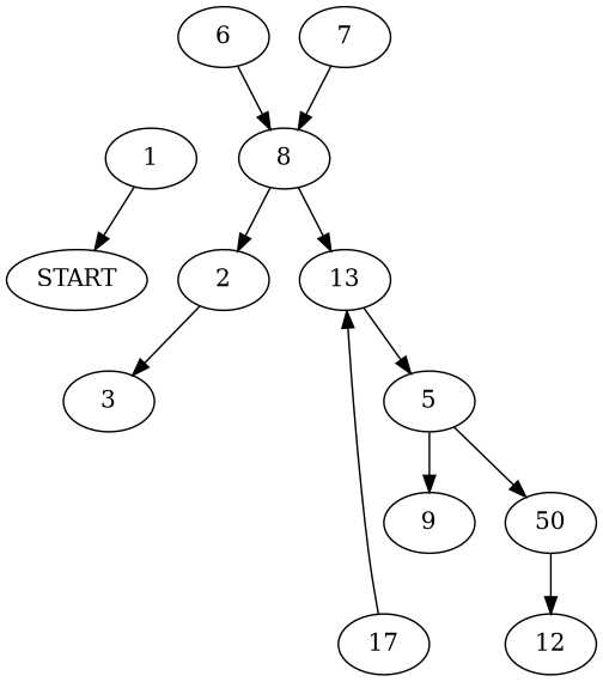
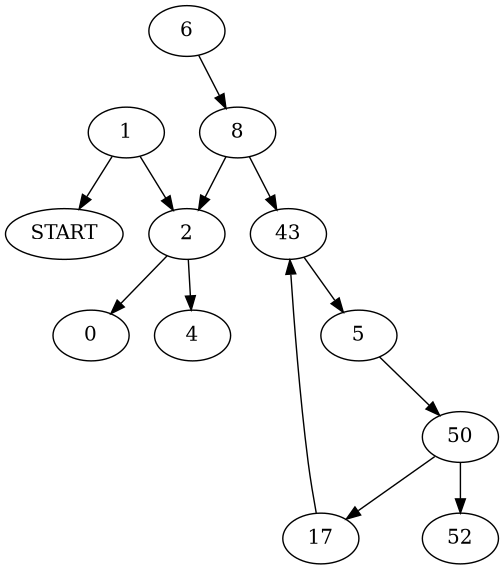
  digraph {
    n1 [label=START]
    1
    2
-   3
+   3 [label=0]
+   4
    5
-   9
    n8 [label=50]
    6
    8
-   7
    n12 [label=17]
-   12
-   13
+   12 [label=52]
+   13 [label=43]
    1 -> n1
+   1 -> 2
    2 -> 3
-   5 -> 9
+   2 -> 4
    5 -> n8
+   n8 -> n12
    n8 -> 12
    6 -> 8
    8 -> 2
    8 -> 13
-   7 -> 8
    n12 -> 13
    13 -> 5
  }
